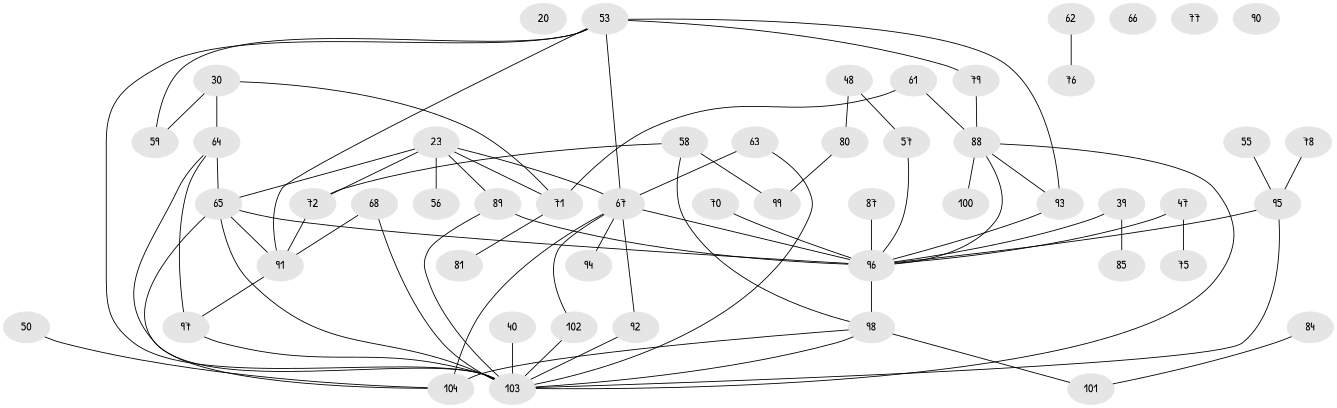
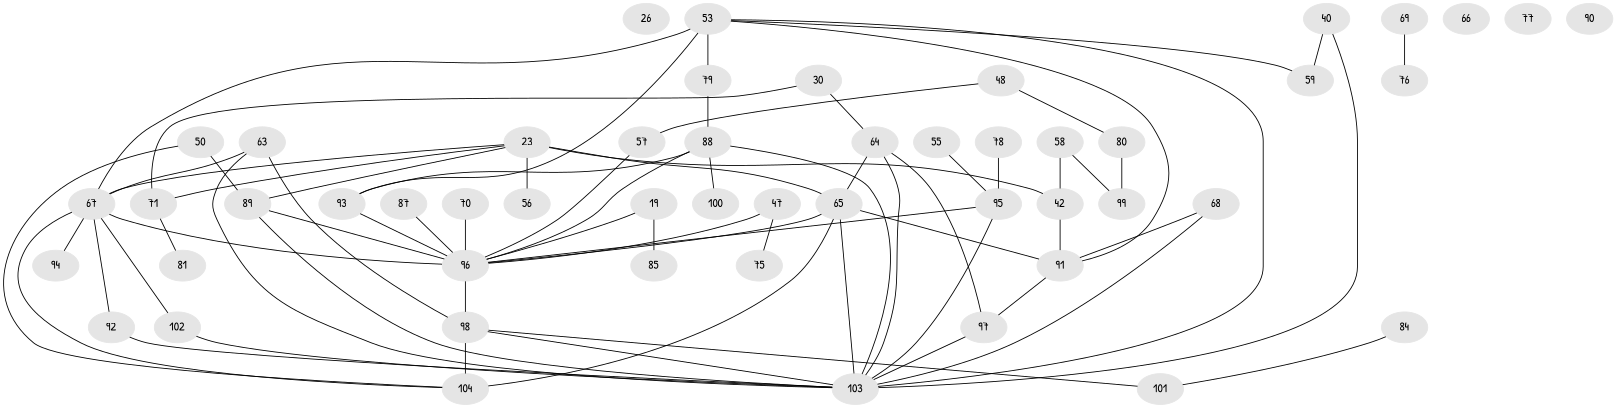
  graph {
    fontname="Patrick Hand"
    node [color=gray90 fontname="Patrick Hand" style=filled]
    edge [fontname="Patrick Hand"]
-   20
+   20 [label=26]
    56 [super="+11"]
    23
    65 [super="+38"]
    67 [super="+27+49+60"]
    71
-   72 [super="+3"]
+   72 [super="+3" label=42]
    89
    96 [super="+69+74+44"]
    103 [super="+25+31+83+35+73"]
    104 [super="+86"]
    91 [super="+19+37+16"]
    92
    94
    102
    81 [super="+7"]
    30 [super="+15"]
    64 [super="+10+5"]
    97 [super="+26+12+32+46"]
-   39
+   39 [label=19]
    85
    98 [super="+82"]
    40
    59
    47 [super="+2"]
    75
    48 [super="+6"]
    57
    80
    99
    50
    53 [super="+9+28+52"]
    79
    93 [super="+4"]
    88 [super="+36+45"]
    55
    95
    58
-   61 [super="+54"]
    100
-   62
+   62 [label=69]
    76
    63
    101
    66
    68
    70
    77
    78
    84
    87
    90
    23 -- 56
    23 -- 65
    23 -- 67
    23 -- 71
    23 -- 72 [weight=2]
    23 -- 89
    65 -- 96
    65 -- 103 [weight=2]
    65 -- 104
    65 -- 91
    67 -- 96 [weight=3]
    67 -- 104
    67 -- 92
    67 -- 94
    67 -- 102
    71 -- 81
    72 -- 91
    89 -- 96
    89 -- 103
    96 -- 98 [weight=4]
    91 -- 97
    92 -- 103
    102 -- 103
    30 -- 71
    30 -- 64
    64 -- 65
    64 -- 103
    64 -- 97 [weight=2]
    97 -- 103
    39 -- 96
    39 -- 85
    98 -- 103 [weight=2]
    98 -- 104 [weight=2]
    98 -- 101
    40 -- 103
-   30 -- 59
+   40 -- 59
    47 -- 96
    47 -- 75
    48 -- 57
    48 -- 80
    57 -- 96
    80 -- 99
+   50 -- 89
    50 -- 104
    53 -- 67 [weight=2]
    53 -- 103 [weight=2]
    53 -- 91
    53 -- 59
    53 -- 79
    53 -- 93 [weight=2]
    79 -- 88
    93 -- 96 [weight=2]
    88 -- 96
    88 -- 103
    88 -- 93
    88 -- 100
    55 -- 95
    95 -- 96
    95 -- 103
    58 -- 72
    58 -- 99
-   61 -- 71
-   61 -- 88
    62 -- 76
    63 -- 67
    63 -- 103
-   58 -- 98
+   63 -- 98
    68 -- 103
    68 -- 91
    70 -- 96
    78 -- 95
    84 -- 101
    87 -- 96
  }
